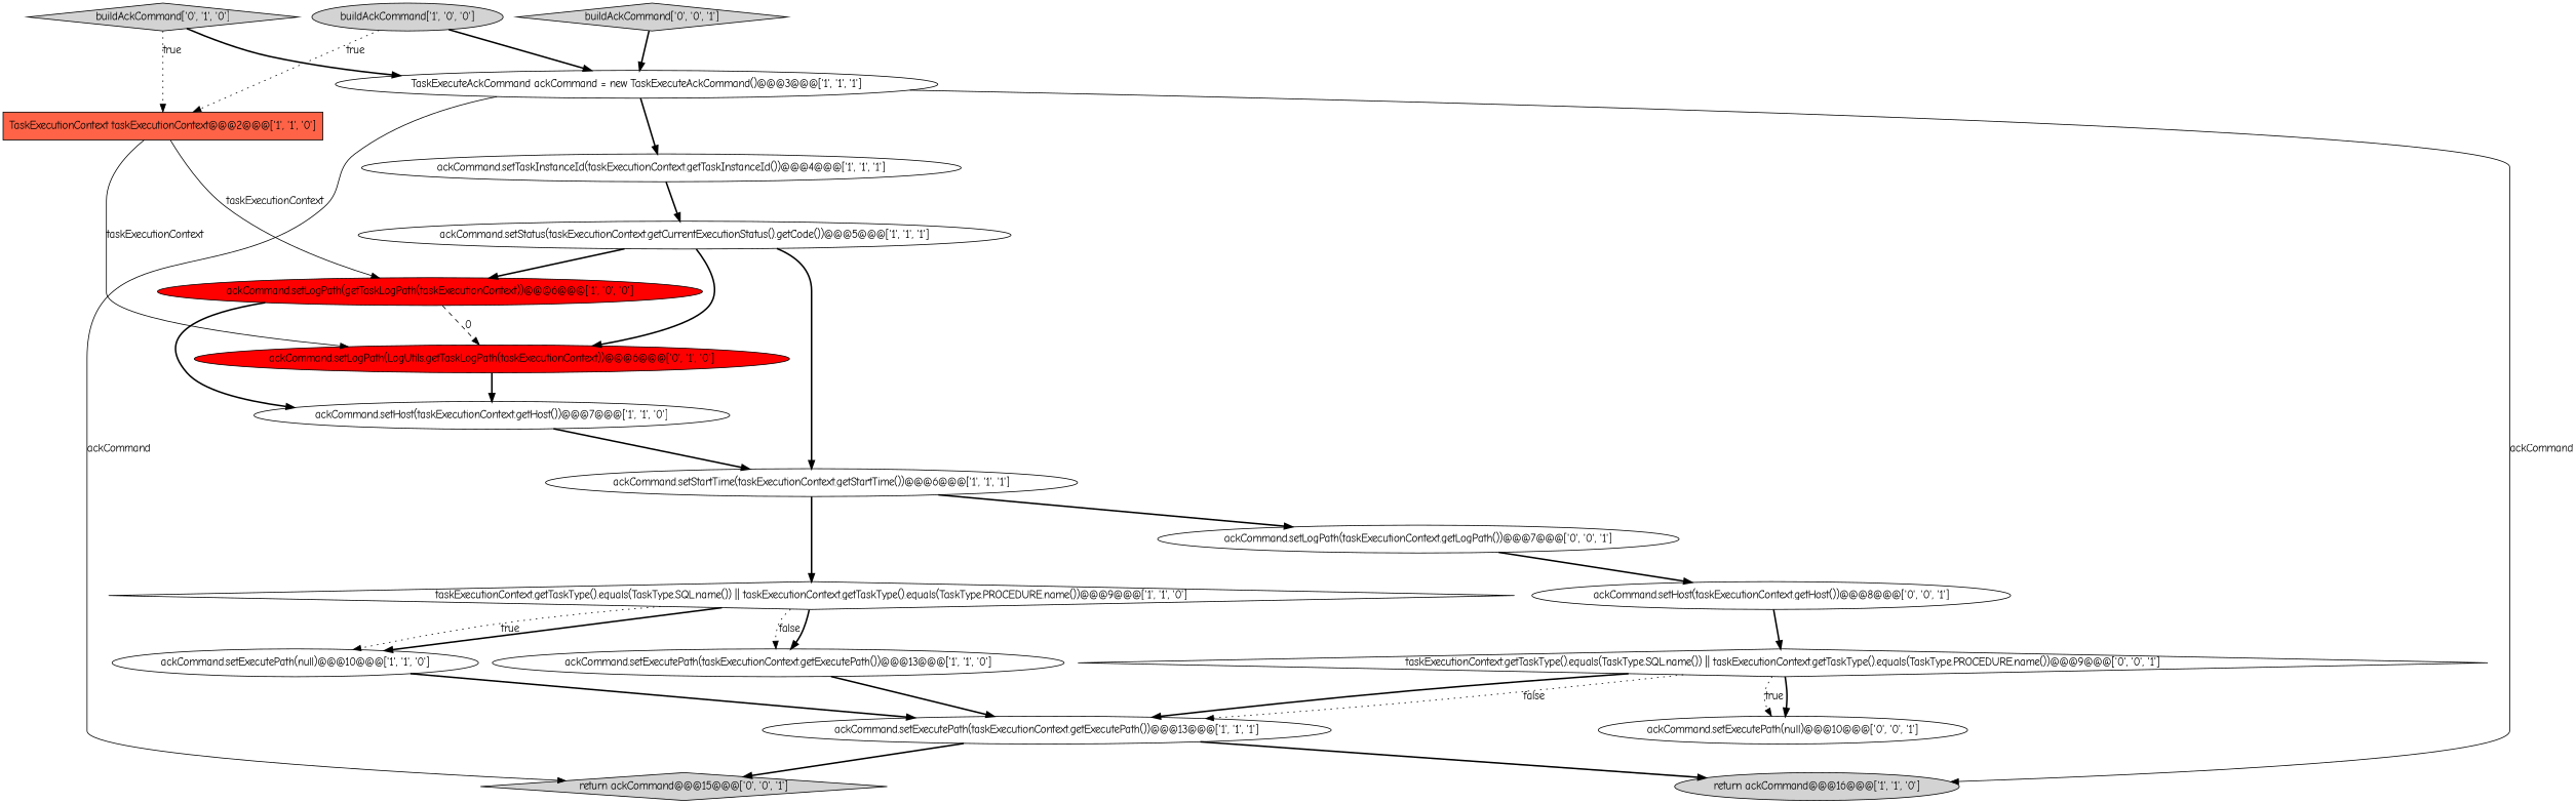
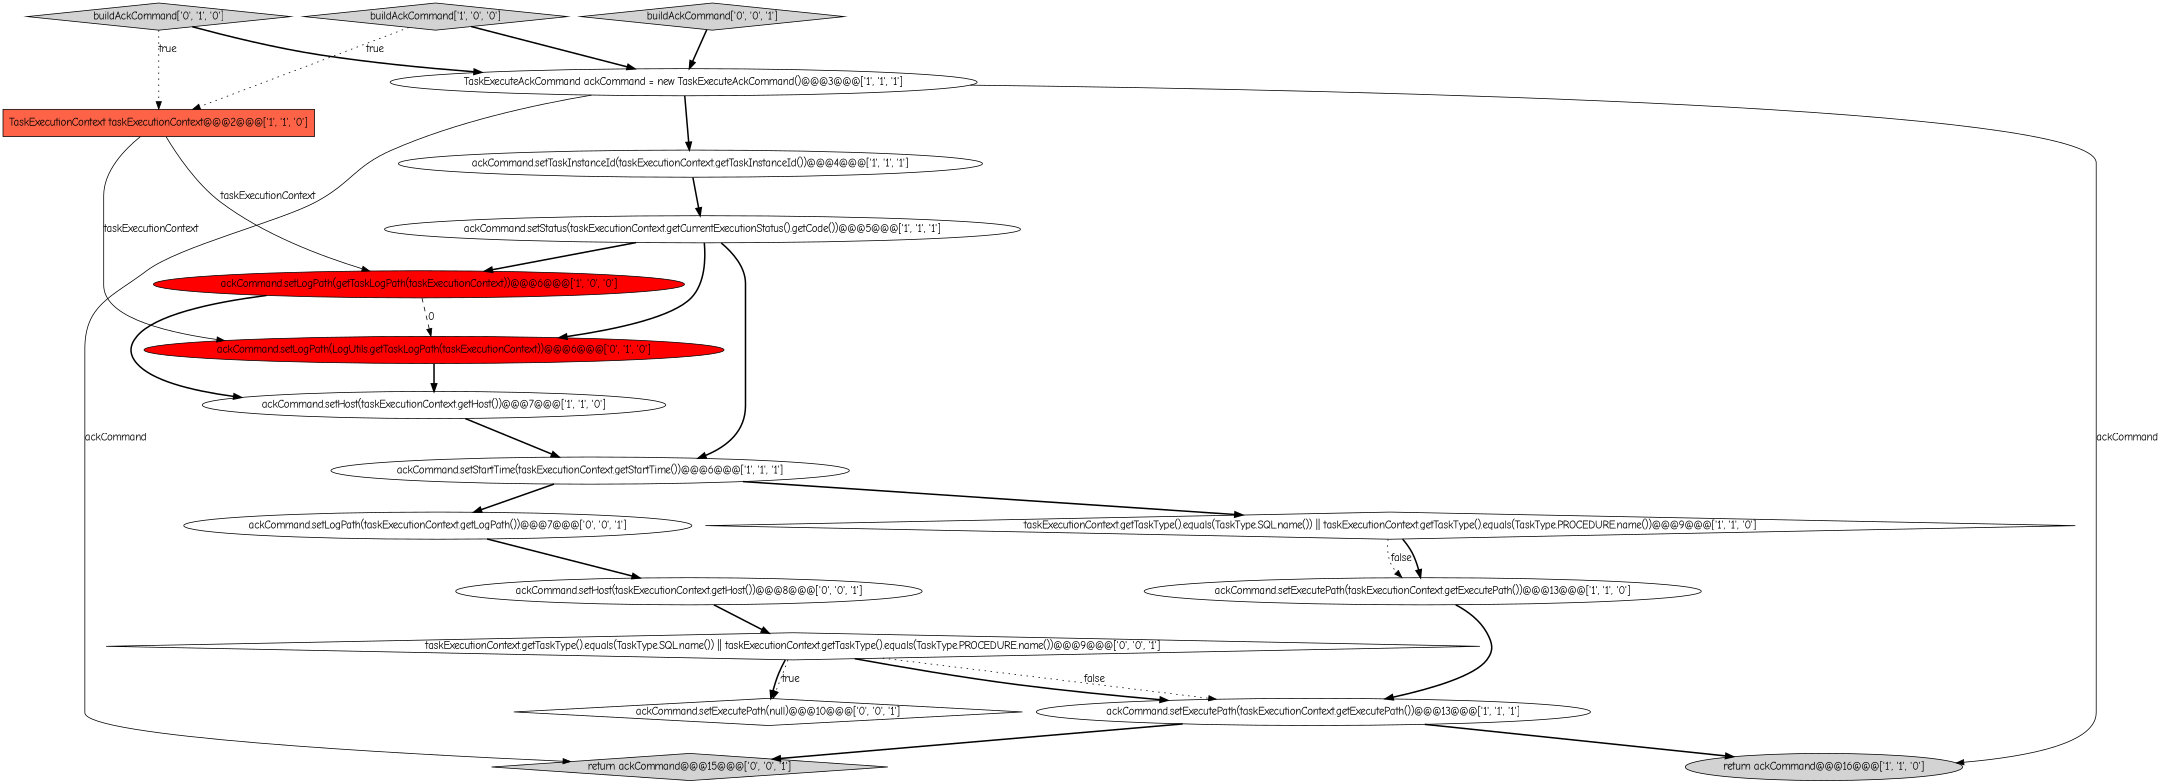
  digraph {
    fontname="Comic Neue"
    node [fillcolor=white fontname="Comic Neue" shape=ellipse style=filled]
    edge [fontname="Comic Neue" style=bold]
    n1 [fillcolor=lightgray label="buildAckCommand['0', '0', '1']" shape=diamond]
    n2 [label="TaskExecuteAckCommand ackCommand = new TaskExecuteAckCommand()@@@3@@@['1', '1', '1']"]
    n3 [fillcolor=lightgray label="return ackCommand@@@15@@@['0', '0', '1']" shape=diamond]
    n4 [fillcolor=lightgray label="return ackCommand@@@16@@@['1', '1', '0']"]
    n5 [label="ackCommand.setTaskInstanceId(taskExecutionContext.getTaskInstanceId())@@@4@@@['1', '1', '1']"]
-   n6 [label="ackCommand.setExecutePath(null)@@@10@@@['0', '0', '1']"]
+   n6 [label="ackCommand.setExecutePath(null)@@@10@@@['0', '0', '1']" shape=diamond]
    n7 [label="ackCommand.setStatus(taskExecutionContext.getCurrentExecutionStatus().getCode())@@@5@@@['1', '1', '1']"]
    n8 [label="ackCommand.setStartTime(taskExecutionContext.getStartTime())@@@6@@@['1', '1', '1']"]
    n9 [fillcolor=red label="ackCommand.setLogPath(LogUtils.getTaskLogPath(taskExecutionContext))@@@6@@@['0', '1', '0']"]
    n10 [fillcolor=red label="ackCommand.setLogPath(getTaskLogPath(taskExecutionContext))@@@6@@@['1', '0', '0']"]
    n11 [label="ackCommand.setLogPath(taskExecutionContext.getLogPath())@@@7@@@['0', '0', '1']"]
    n12 [label="taskExecutionContext.getTaskType().equals(TaskType.SQL.name()) || taskExecutionContext.getTaskType().equals(TaskType.PROCEDURE.name())@@@9@@@['1', '1', '0']" shape=diamond]
    n13 [label="ackCommand.setHost(taskExecutionContext.getHost())@@@7@@@['1', '1', '0']"]
    n14 [label="ackCommand.setHost(taskExecutionContext.getHost())@@@8@@@['0', '0', '1']"]
    n15 [label="ackCommand.setExecutePath(taskExecutionContext.getExecutePath())@@@13@@@['1', '1', '0']"]
-   n16 [label="ackCommand.setExecutePath(null)@@@10@@@['1', '1', '0']"]
    n17 [label="taskExecutionContext.getTaskType().equals(TaskType.SQL.name()) || taskExecutionContext.getTaskType().equals(TaskType.PROCEDURE.name())@@@9@@@['0', '0', '1']" shape=diamond]
    n18 [label="ackCommand.setExecutePath(taskExecutionContext.getExecutePath())@@@13@@@['1', '1', '1']"]
-   n19 [fillcolor=lightgray label="buildAckCommand['1', '0', '0']"]
+   n19 [fillcolor=lightgray label="buildAckCommand['1', '0', '0']" shape=diamond]
    n20 [fillcolor=tomato label="TaskExecutionContext taskExecutionContext@@@2@@@['1', '1', '0']" shape=box]
    n21 [fillcolor=lightgray label="buildAckCommand['0', '1', '0']" shape=diamond]
    n1 -> n2
    n2 -> n3 [label=ackCommand style=solid]
    n2 -> n4 [label=ackCommand style=solid]
    n2 -> n5
    n5 -> n7
    n7 -> n8
    n7 -> n9
    n7 -> n10
    n8 -> n11
    n8 -> n12
    n9 -> n13
    n10 -> n9 [label=0 style=dashed]
    n10 -> n13
    n11 -> n14
    n12 -> n15 [label=false style=dotted]
    n12 -> n15
-   n12 -> n16
-   n12 -> n16 [label=true style=dotted]
    n13 -> n8
    n14 -> n17
    n15 -> n18
-   n16 -> n18
    n17 -> n6
    n17 -> n6 [label=true style=dotted]
    n17 -> n18 [label=false style=dotted]
    n17 -> n18
    n18 -> n3
    n18 -> n4
    n19 -> n2
    n19 -> n20 [label=true style=dotted]
    n20 -> n9 [label=taskExecutionContext style=solid]
    n20 -> n10 [label=taskExecutionContext style=solid]
    n21 -> n2
    n21 -> n20 [label=true style=dotted]
  }
